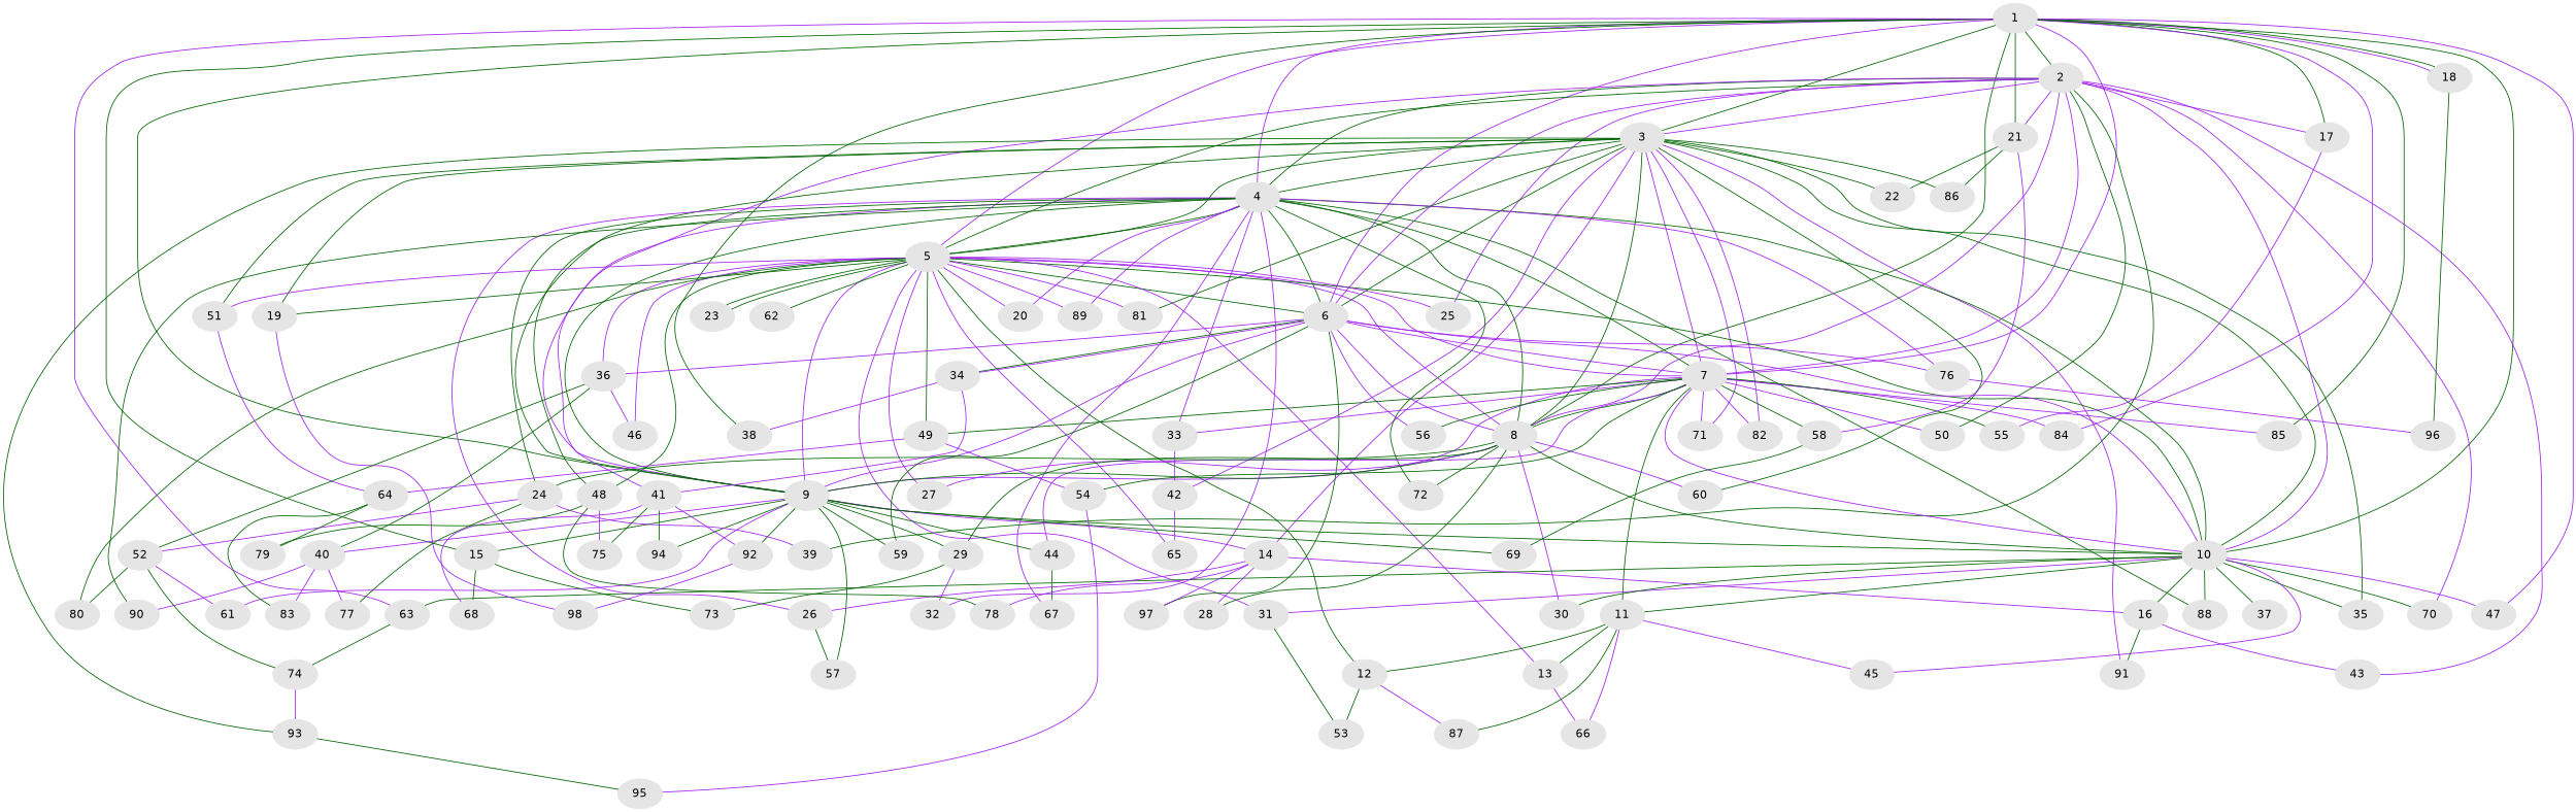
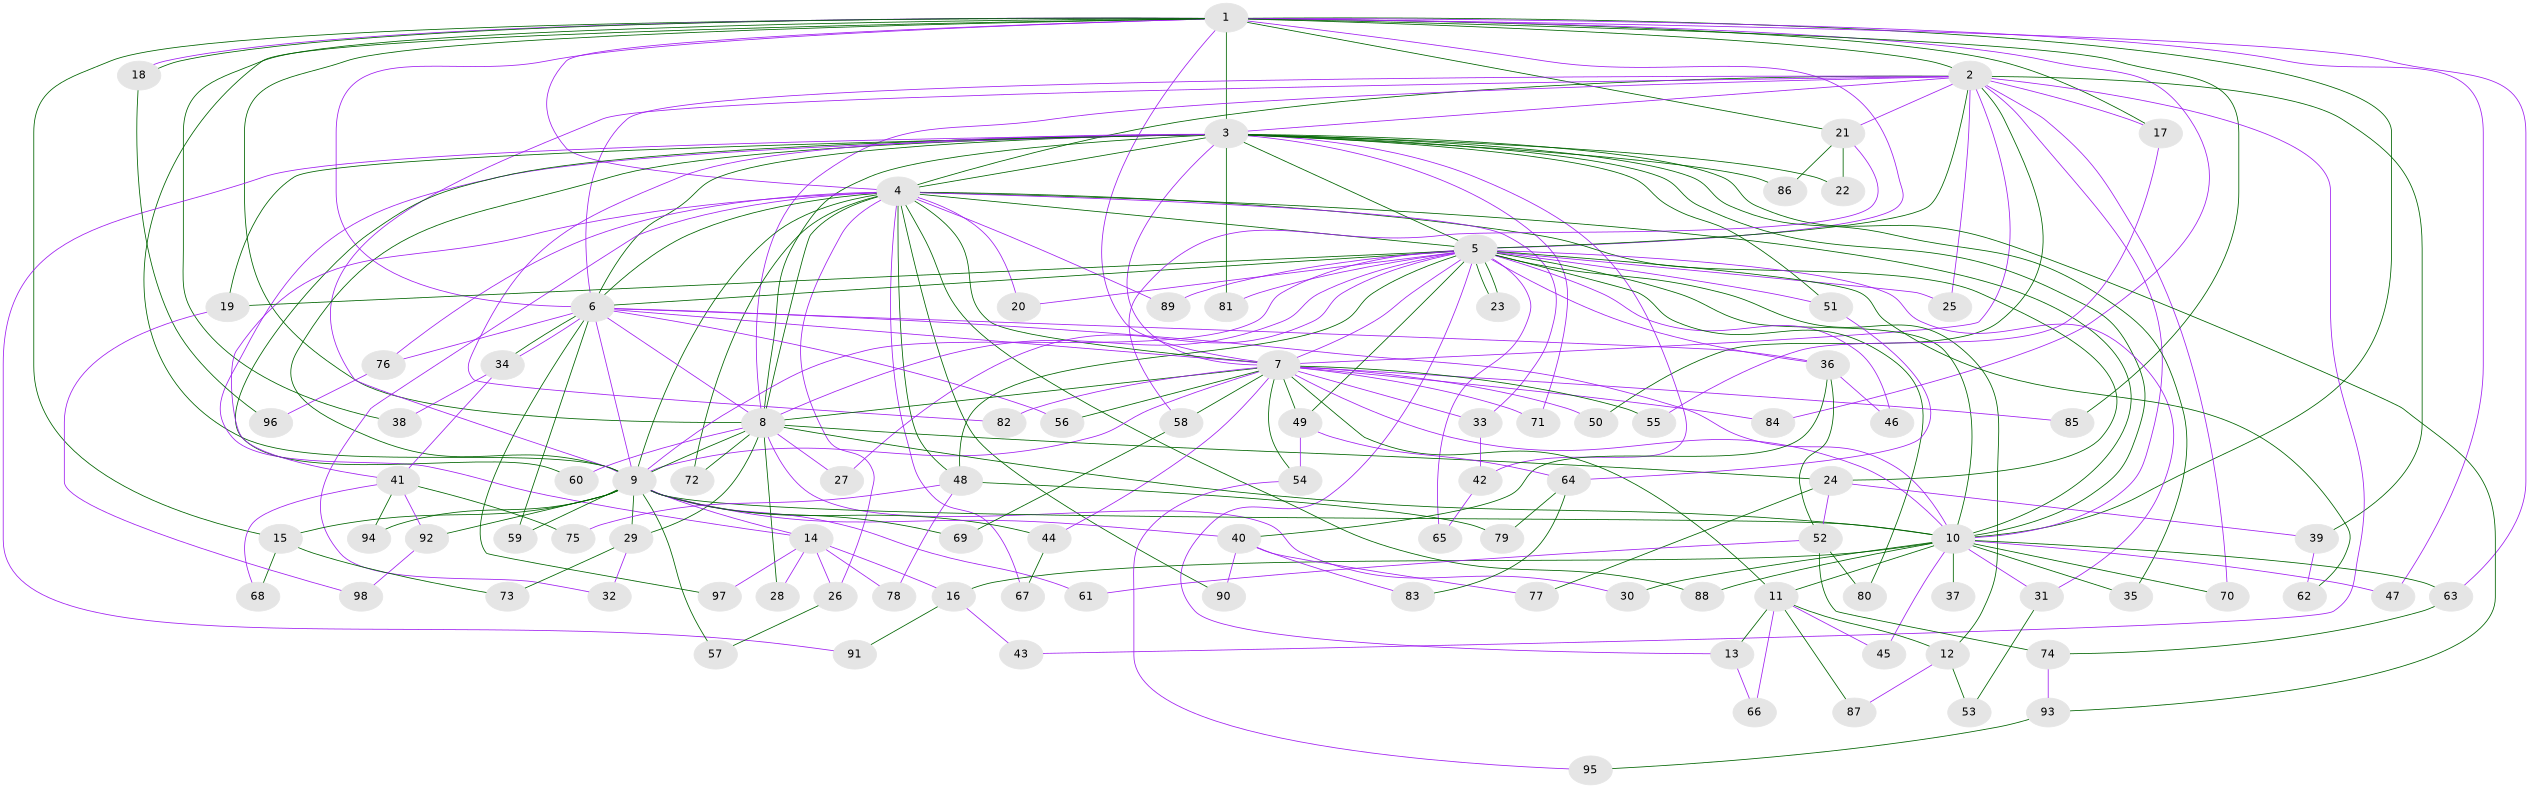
  graph {
    fontname="DejaVu Sans"
    node [color=gray90 fontname="DejaVu Sans" style=filled]
    edge [color=darkgreen fontname="DejaVu Sans"]
    1
    2
    3
    4
    5
    6
    7
    8
    9
    10
    15
    17
    18
    21
    38
    47
    63
    84
    85
    25
    39
    43
    50
    70
    14
    19
    22
    35
    42
    51
    60
    71
    81
    82
    86
    91
    93
    20
    24
    26
    32
    33
    41
    48
    67
    72
    76
    88
    89
    90
    12
    13
    23
    27
    31
    36
    46
    49
    62
    65
    80
    34
    56
    59
    97
    11
    44
    54
    55
    58
    28
    29
    30
    40
    57
    61
    69
    92
    94
    37
    16
    45
    68
    73
    96
    74
    78
    98
    64
    95
    52
    77
    75
    79
    87
    53
    66
    83
    1 -- 2
    1 -- 3
    1 -- 4 [color=purple]
    1 -- 5 [color=purple]
    1 -- 6 [color=purple]
    1 -- 7 [color=purple]
    1 -- 8
    1 -- 9
    1 -- 10
    1 -- 15
    1 -- 17
    1 -- 18 [color=purple]
    1 -- 18
    1 -- 21
    1 -- 38
    1 -- 47 [color=purple]
    1 -- 63 [color=purple]
    1 -- 84 [color=purple]
    1 -- 85
    2 -- 3 [color=purple]
    2 -- 4
    2 -- 5
    2 -- 6 [color=purple]
    2 -- 7 [color=purple]
    2 -- 8 [color=purple]
    2 -- 9 [color=purple]
    2 -- 10 [color=purple]
    2 -- 17 [color=purple]
    2 -- 21 [color=purple]
    2 -- 25 [color=purple]
    2 -- 39
    2 -- 43 [color=purple]
    2 -- 50
    2 -- 70 [color=purple]
    3 -- 4
    3 -- 5
    3 -- 6
    3 -- 7 [color=purple]
    3 -- 8
    3 -- 9
    3 -- 10
    3 -- 14 [color=purple]
    3 -- 19
    3 -- 22
    3 -- 35
    3 -- 42 [color=purple]
    3 -- 51
    3 -- 60
    3 -- 71 [color=purple]
    3 -- 81
    3 -- 82 [color=purple]
    3 -- 86
    3 -- 91 [color=purple]
    3 -- 93
    4 -- 5
    4 -- 6
    4 -- 7
    4 -- 8
    4 -- 9
    4 -- 10
    4 -- 20 [color=purple]
    4 -- 24
    4 -- 26 [color=purple]
    4 -- 32 [color=purple]
    4 -- 33 [color=purple]
    4 -- 41 [color=purple]
    4 -- 48
    4 -- 67 [color=purple]
    4 -- 72
    4 -- 76 [color=purple]
    4 -- 88
    4 -- 89 [color=purple]
    4 -- 90
    5 -- 6
    5 -- 7 [color=purple]
    5 -- 8 [color=purple]
    5 -- 9 [color=purple]
    5 -- 10
    5 -- 25 [color=purple]
    5 -- 19
    5 -- 51 [color=purple]
    5 -- 81 [color=purple]
    5 -- 20 [color=purple]
    5 -- 48
    5 -- 89 [color=purple]
    5 -- 12
    5 -- 13 [color=purple]
    5 -- 23
    5 -- 23
    5 -- 27 [color=purple]
    5 -- 31 [color=purple]
    5 -- 36 [color=purple]
    5 -- 46 [color=purple]
    5 -- 49
    5 -- 62
    5 -- 65 [color=purple]
    5 -- 80
    6 -- 7 [color=purple]
    6 -- 8 [color=purple]
    6 -- 9 [color=purple]
    6 -- 10 [color=purple]
    6 -- 76 [color=purple]
    6 -- 36 [color=purple]
    6 -- 34
    6 -- 34 [color=purple]
    6 -- 56 [color=purple]
    6 -- 59
    6 -- 97
    7 -- 8
    7 -- 9 [color=purple]
    7 -- 10 [color=purple]
    7 -- 84 [color=purple]
    7 -- 85 [color=purple]
    7 -- 50 [color=purple]
    7 -- 71 [color=purple]
    7 -- 82 [color=purple]
    7 -- 33 [color=purple]
    7 -- 49
    7 -- 56
    7 -- 11
    7 -- 44 [color=purple]
    7 -- 54
    7 -- 55
    7 -- 58
    8 -- 9
    8 -- 10
    8 -- 60 [color=purple]
    8 -- 24
    8 -- 72
    8 -- 27 [color=purple]
    8 -- 28
    8 -- 29
    8 -- 30 [color=purple]
    9 -- 10
    9 -- 15
    9 -- 14 [color=purple]
    9 -- 59
    9 -- 44
    9 -- 29
    9 -- 40 [color=purple]
    9 -- 57
    9 -- 61 [color=purple]
    9 -- 69
    9 -- 92
    9 -- 94
    10 -- 47 [color=purple]
    10 -- 63
    10 -- 70
    10 -- 35
    10 -- 88
    10 -- 31 [color=purple]
    10 -- 11
    10 -- 30
    10 -- 37
    10 -- 16
    10 -- 45 [color=purple]
    15 -- 68
    15 -- 73
    17 -- 55 [color=purple]
    18 -- 96
    21 -- 22
    21 -- 86
    21 -- 58 [color=purple]
    63 -- 74
+   39 -- 62 [color=purple]
    14 -- 26 [color=purple]
    14 -- 97 [color=purple]
    14 -- 28 [color=purple]
    14 -- 16 [color=purple]
    14 -- 78 [color=purple]
    19 -- 98 [color=purple]
    42 -- 65 [color=purple]
    51 -- 64 [color=purple]
    93 -- 95
    24 -- 39 [color=purple]
    24 -- 52 [color=purple]
    24 -- 77
    26 -- 57
    33 -- 42 [color=purple]
    41 -- 92 [color=purple]
    41 -- 94
    41 -- 68 [color=purple]
    41 -- 75
-   48 -- 78
+   48 -- 78 [color=purple]
    48 -- 75 [color=purple]
    48 -- 79
    76 -- 96 [color=purple]
    12 -- 87 [color=purple]
    12 -- 53
    13 -- 66 [color=purple]
    31 -- 53
    36 -- 46 [color=purple]
    36 -- 40
    36 -- 52
    49 -- 54 [color=purple]
    49 -- 64 [color=purple]
    34 -- 38 [color=purple]
    34 -- 41 [color=purple]
    11 -- 12
    11 -- 13
    11 -- 45 [color=purple]
    11 -- 87
    11 -- 66 [color=purple]
    44 -- 67
    54 -- 95 [color=purple]
    58 -- 69
    29 -- 32 [color=purple]
    29 -- 73
    40 -- 90 [color=purple]
    40 -- 77 [color=purple]
    40 -- 83 [color=purple]
    92 -- 98 [color=purple]
    16 -- 43 [color=purple]
    16 -- 91
    74 -- 93 [color=purple]
    64 -- 79
    64 -- 83
    52 -- 80
    52 -- 61 [color=purple]
    52 -- 74
  }
